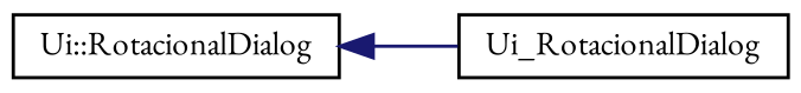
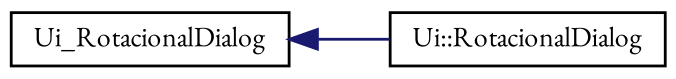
  digraph {
    rankdir=LR
    fontname="EB Garamond"
    node [color=black fillcolor=white fontname="EB Garamond" fontsize=10 shape=record style=filled]
    n1 [height=0.2 label=Ui_RotacionalDialog width=0.4]
    n2 [height=0.2 label="Ui::RotacionalDialog" width=0.4]
-   n2 -> n1 [color=midnightblue dir=back fontname="EB Garamond" fontsize=10 labelfontname=Helvetica labelfontsize=10 style=solid]
+   n1 -> n2 [color=midnightblue dir=back fontname="EB Garamond" fontsize=10 labelfontname=Helvetica labelfontsize=10 style=solid]
  }
